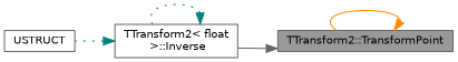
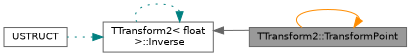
  digraph {
    rankdir=RL
    node [color=grey40 fillcolor=white fontname=Helvetica fontsize=10 shape=box style=filled]
    edge [color=teal dir=back fontname=Helvetica fontsize=10 labelfontname=Helvetica labelfontsize=10 style=solid]
    n1 [color=gray40 fillcolor=grey60 fontcolor=black height=0.2 label="TTransform2::TransformPoint" width=0.4]
    n2 [height=0.2 label="TTransform2\< float\l \>::Inverse" width=0.4]
    n3 [height=0.2 label=USTRUCT width=0.4]
    n1 -> n1 [color=darkorange]
-   n1 -> n2 [color=gray40]
+   n2 -> n1 [color=gray40]
    n2 -> n2 [style=dotted]
    n2 -> n3 [style=dotted]
  }
